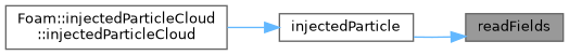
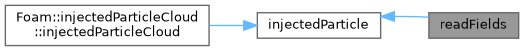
  digraph {
    rankdir=RL
    node [color=grey40 fillcolor=white fontname=Helvetica fontsize=10 shape=box style=filled]
    edge [color=steelblue1 dir=back fontname=Helvetica fontsize=10 labelfontname=Helvetica labelfontsize=10 style=solid]
    n1 [color=gray40 fillcolor=grey60 fontcolor=black height=0.2 label=readFields width=0.4]
    n2 [height=0.2 label=injectedParticle width=0.4]
    n3 [height=0.2 label="Foam::injectedParticleCloud\l::injectedParticleCloud" width=0.4]
-   n1 -> n2
+   n2 -> n1
    n2 -> n3
  }
